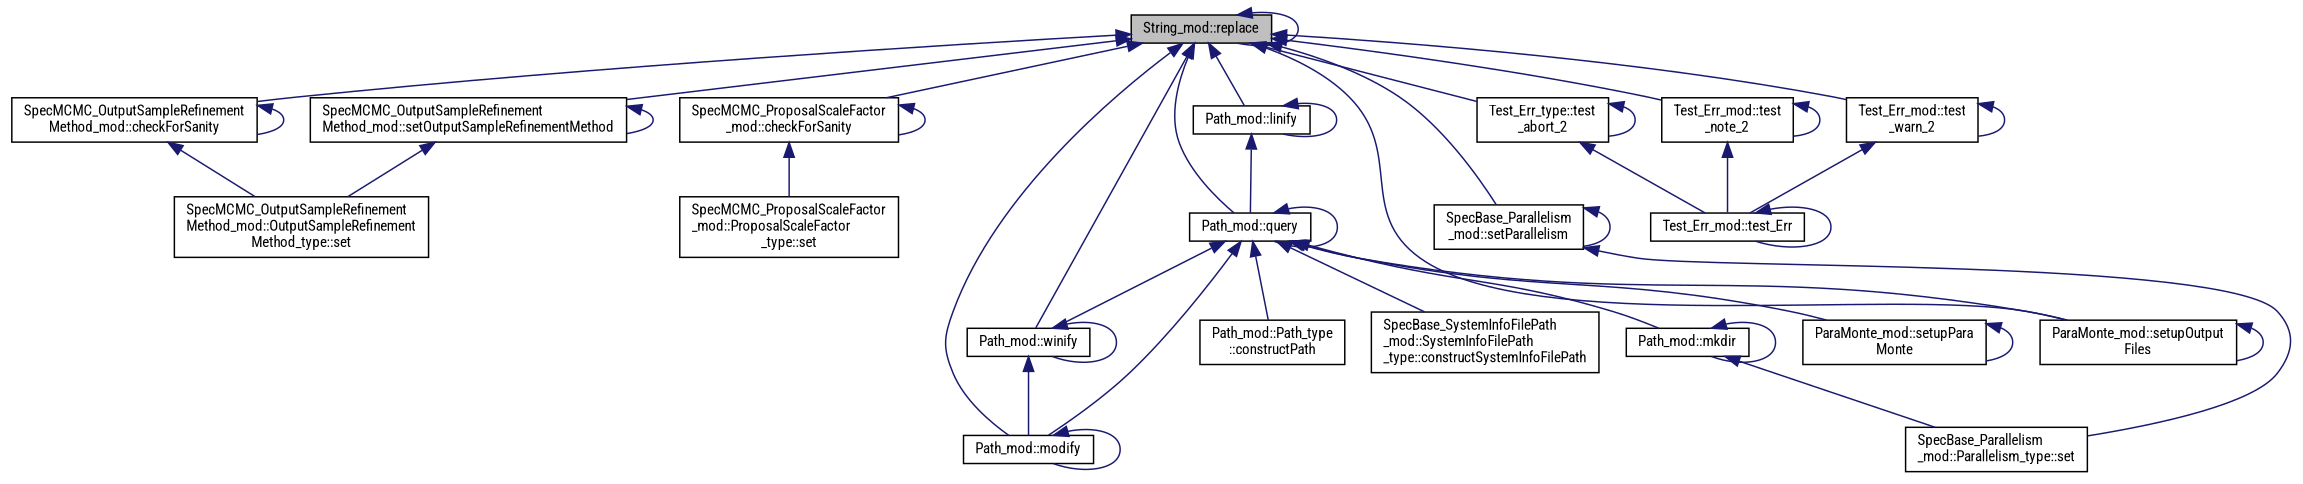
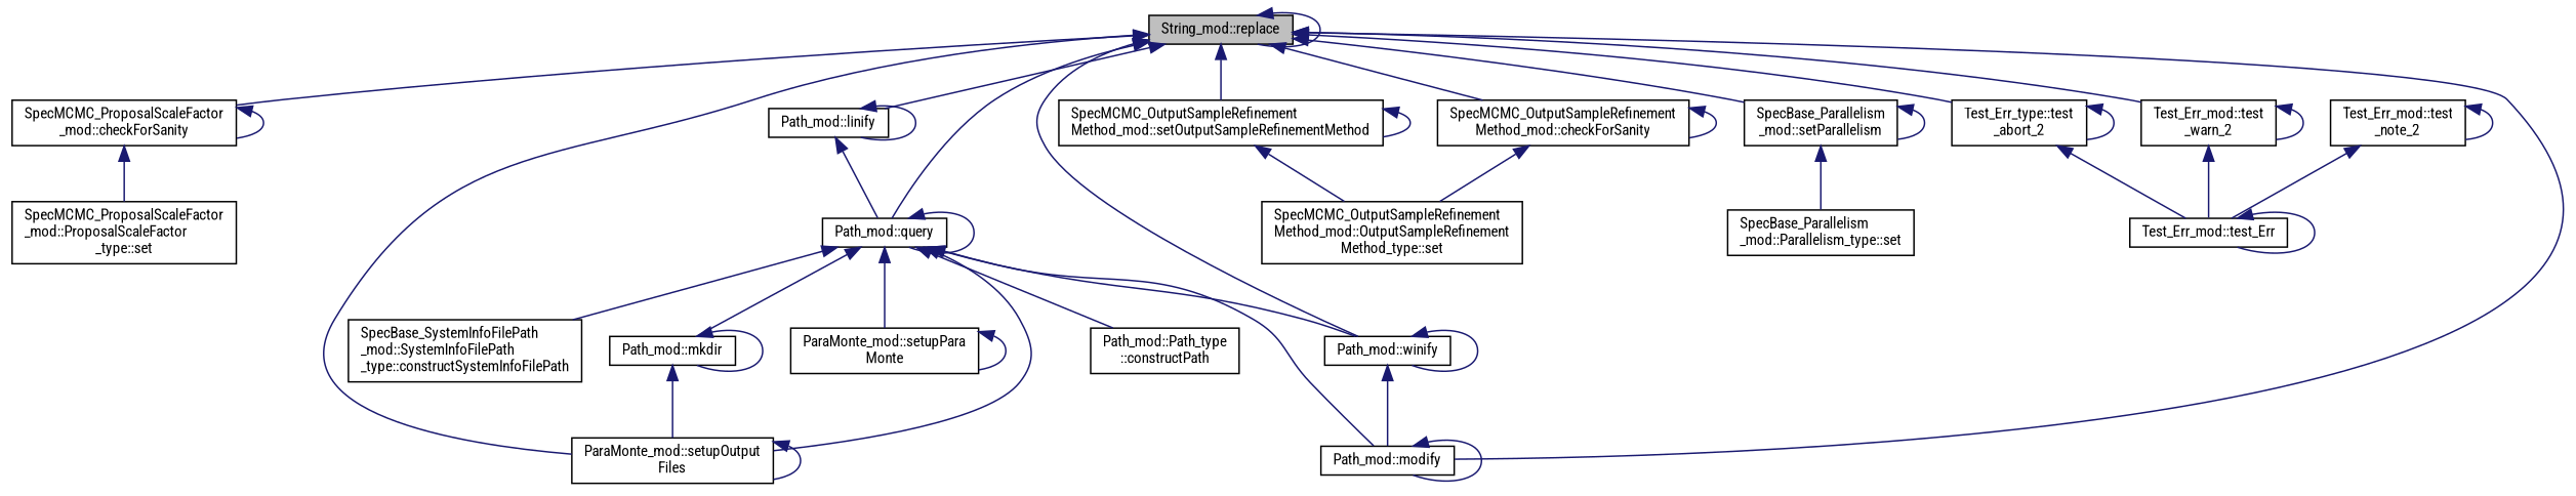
  digraph {
    fontname="Roboto Condensed"
    rankdir=TB
    node [color=black fillcolor=white fontname="Roboto Condensed" fontsize=10 shape=record style=filled]
    edge [color=midnightblue dir=back fontname="Roboto Condensed" fontsize=10 labelfontname=Helvetica labelfontsize=10 style=solid]
    n1 [fillcolor=grey75 fontcolor=black height=0.2 label="String_mod::replace" width=0.4]
    n2 [height=0.2 label="SpecMCMC_OutputSampleRefinement\lMethod_mod::checkForSanity" width=0.4]
    n3 [height=0.2 label="SpecMCMC_ProposalScaleFactor\l_mod::checkForSanity" width=0.4]
    n4 [height=0.2 label="Path_mod::linify" width=0.4]
    n5 [height=0.2 label="Path_mod::modify" width=0.4]
    n6 [height=0.2 label="Path_mod::query" width=0.4]
    n7 [height=0.2 label="ParaMonte_mod::setupOutput\lFiles" width=0.4]
    n8 [height=0.2 label="SpecMCMC_OutputSampleRefinement\lMethod_mod::setOutputSampleRefinementMethod" width=0.4]
    n9 [height=0.2 label="SpecBase_Parallelism\l_mod::setParallelism" width=0.4]
    n10 [height=0.2 label="Test_Err_type::test\l_abort_2" width=0.4]
    n11 [height=0.2 label="Test_Err_mod::test\l_note_2" width=0.4]
    n12 [height=0.2 label="Test_Err_mod::test\l_warn_2" width=0.4]
    n13 [height=0.2 label="Path_mod::winify" width=0.4]
    n14 [height=0.2 label="SpecMCMC_OutputSampleRefinement\lMethod_mod::OutputSampleRefinement\lMethod_type::set" width=0.4]
    n15 [height=0.2 label="SpecMCMC_ProposalScaleFactor\l_mod::ProposalScaleFactor\l_type::set" width=0.4]
    n16 [height=0.2 label="Path_mod::Path_type\l::constructPath" width=0.4]
    n17 [height=0.2 label="SpecBase_SystemInfoFilePath\l_mod::SystemInfoFilePath\l_type::constructSystemInfoFilePath" width=0.4]
    n18 [height=0.2 label="Path_mod::mkdir" width=0.4]
    n19 [height=0.2 label="ParaMonte_mod::setupPara\lMonte" width=0.4]
    n20 [height=0.2 label="SpecBase_Parallelism\l_mod::Parallelism_type::set" width=0.4]
    n21 [height=0.2 label="Test_Err_mod::test_Err" width=0.4]
    n1 -> n1
    n1 -> n2
    n1 -> n3
    n1 -> n4
    n1 -> n5
    n1 -> n6
    n1 -> n7
    n1 -> n8
    n1 -> n9
    n1 -> n10
-   n1 -> n11
    n1 -> n12
    n1 -> n13
    n2 -> n2
    n2 -> n14
    n3 -> n3
    n3 -> n15
    n4 -> n4
    n4 -> n6
    n5 -> n5
    n6 -> n5
    n6 -> n6
    n6 -> n7
    n6 -> n13
    n6 -> n16
    n6 -> n17
    n6 -> n18
    n6 -> n19
    n7 -> n7
    n8 -> n8
    n8 -> n14
    n9 -> n9
    n9 -> n20
    n10 -> n10
    n10 -> n21
    n11 -> n11
    n11 -> n21
    n12 -> n12
    n12 -> n21
    n13 -> n5
    n13 -> n13
-   n18 -> n20
+   n18 -> n7
    n18 -> n18
    n19 -> n19
    n21 -> n21
  }
